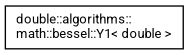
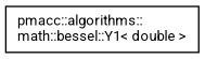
  digraph {
    rankdir=TB
    fontname=Roboto
-   n1 [color=black fillcolor=white fontname=Roboto fontsize=10 height=0.2 label="double::algorithms::\lmath::bessel::Y1\< double \>" shape=record style=filled width=0.4]
+   n1 [color=black fillcolor=white fontname=Roboto fontsize=10 height=0.2 label="pmacc::algorithms::\lmath::bessel::Y1\< double \>" shape=record style=filled width=0.4]
  }
